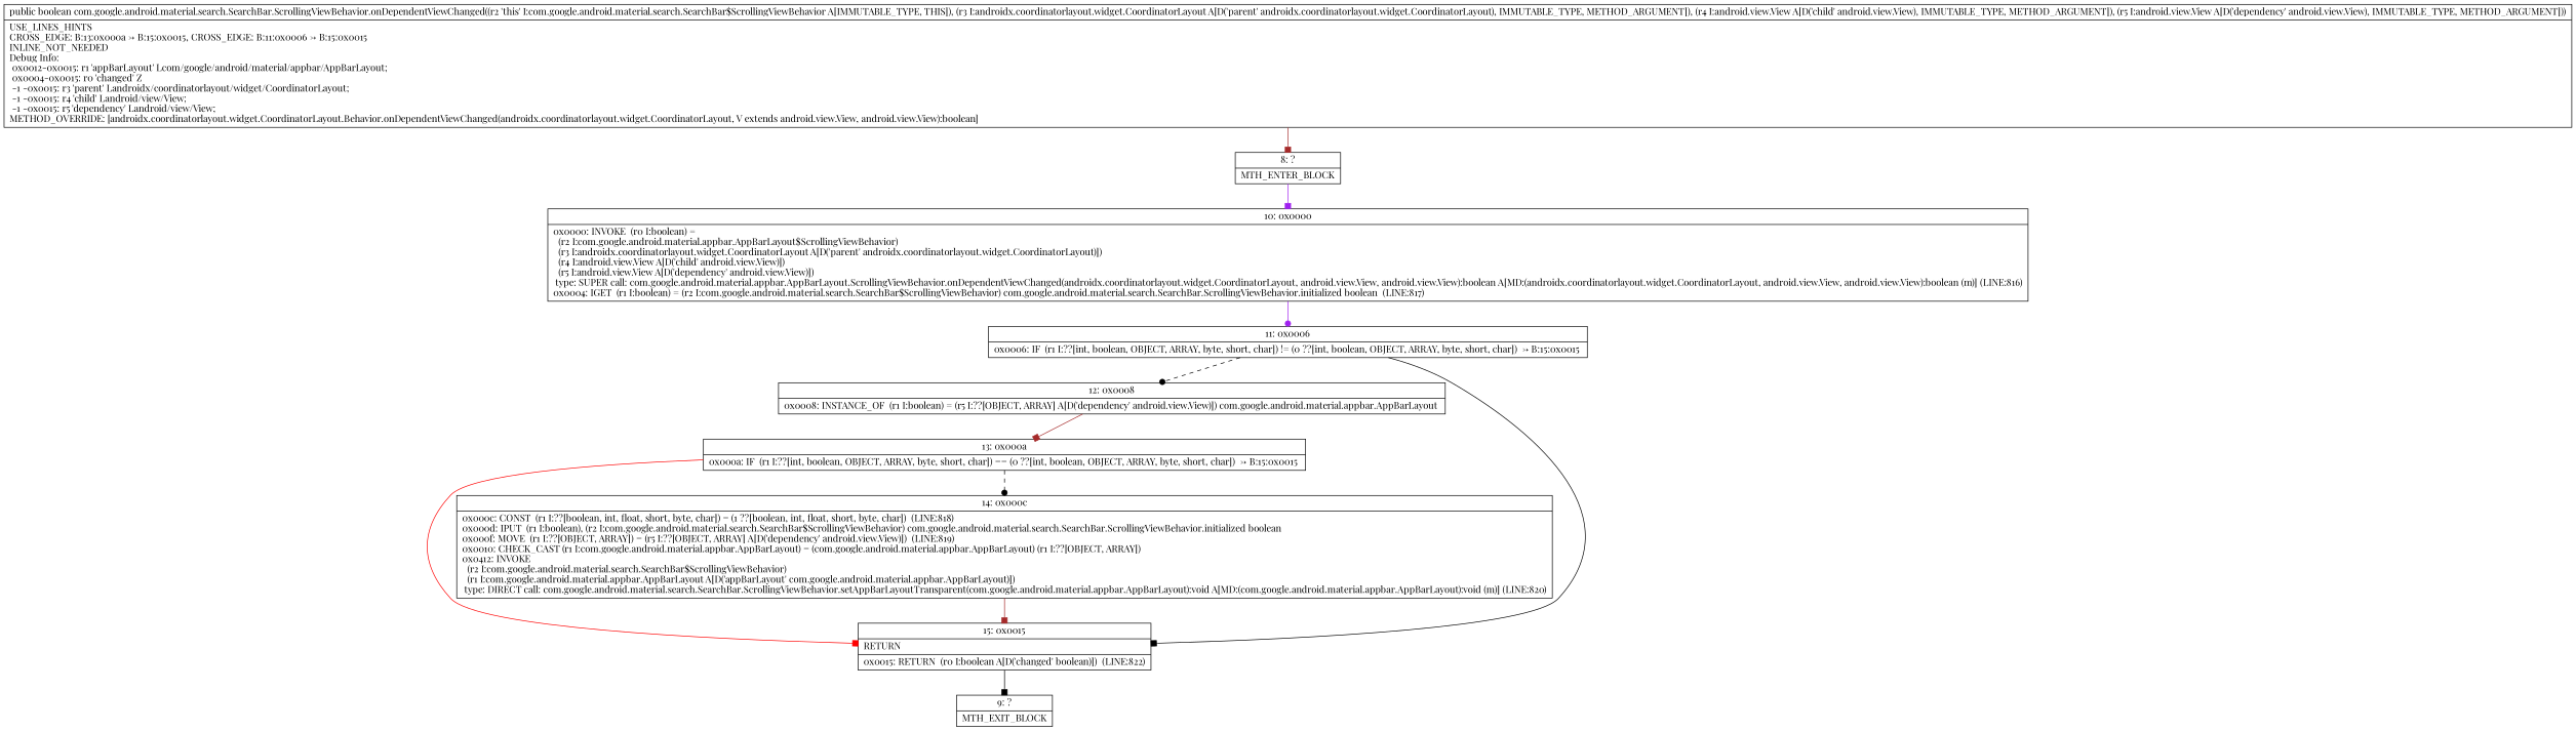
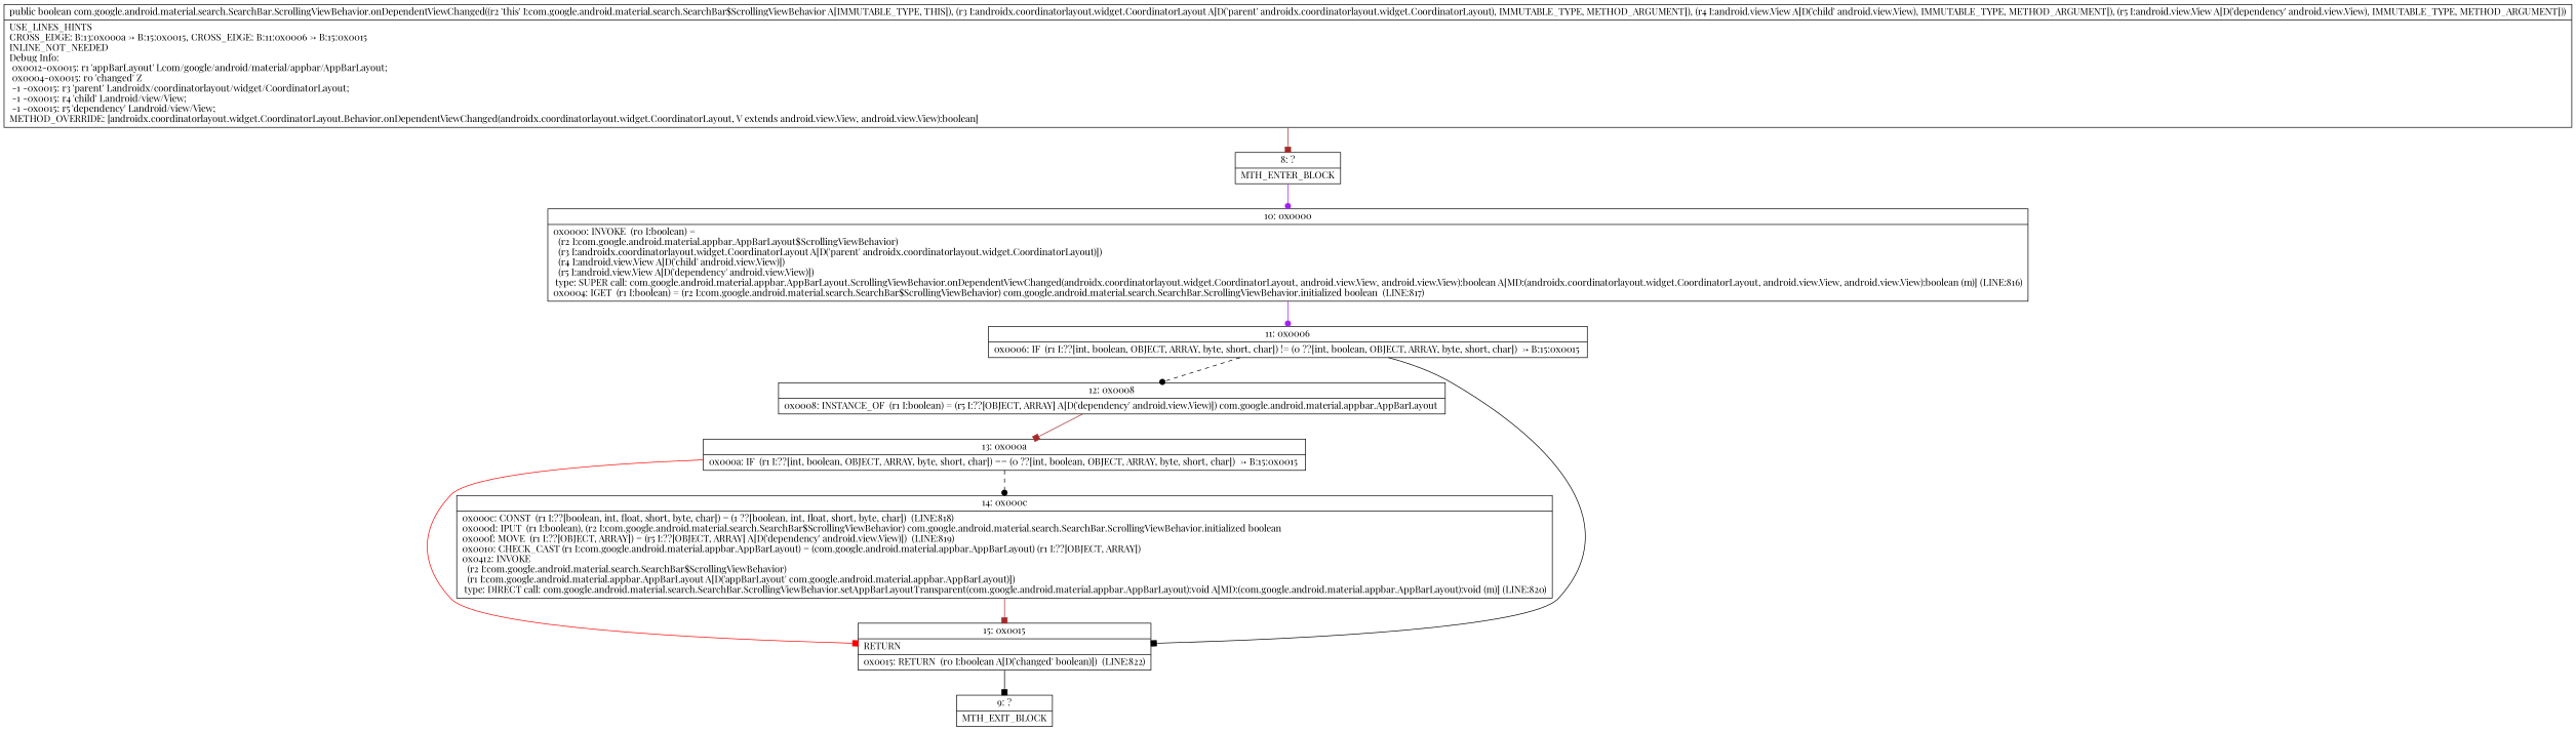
  digraph {
    fontname="Playfair Display"
    node [fontname="Playfair Display" shape=record]
    edge [arrowhead=box color=black fontname="Playfair Display"]
    n1 [label="{8\:\ ?|MTH_ENTER_BLOCK\l}"]
    n2 [label="{10\:\ 0x0000|0x0000: INVOKE  (r0 I:boolean) = \l  (r2 I:com.google.android.material.appbar.AppBarLayout$ScrollingViewBehavior)\l  (r3 I:androidx.coordinatorlayout.widget.CoordinatorLayout A[D('parent' androidx.coordinatorlayout.widget.CoordinatorLayout)])\l  (r4 I:android.view.View A[D('child' android.view.View)])\l  (r5 I:android.view.View A[D('dependency' android.view.View)])\l type: SUPER call: com.google.android.material.appbar.AppBarLayout.ScrollingViewBehavior.onDependentViewChanged(androidx.coordinatorlayout.widget.CoordinatorLayout, android.view.View, android.view.View):boolean A[MD:(androidx.coordinatorlayout.widget.CoordinatorLayout, android.view.View, android.view.View):boolean (m)] (LINE:816)\l0x0004: IGET  (r1 I:boolean) = (r2 I:com.google.android.material.search.SearchBar$ScrollingViewBehavior) com.google.android.material.search.SearchBar.ScrollingViewBehavior.initialized boolean  (LINE:817)\l}"]
    n3 [label="{11\:\ 0x0006|0x0006: IF  (r1 I:??[int, boolean, OBJECT, ARRAY, byte, short, char]) != (0 ??[int, boolean, OBJECT, ARRAY, byte, short, char])  \-\> B:15:0x0015 \l}"]
    n4 [label="{12\:\ 0x0008|0x0008: INSTANCE_OF  (r1 I:boolean) = (r5 I:??[OBJECT, ARRAY] A[D('dependency' android.view.View)]) com.google.android.material.appbar.AppBarLayout \l}"]
    n5 [label="{15\:\ 0x0015|RETURN\l|0x0015: RETURN  (r0 I:boolean A[D('changed' boolean)])  (LINE:822)\l}"]
    n6 [label="{13\:\ 0x000a|0x000a: IF  (r1 I:??[int, boolean, OBJECT, ARRAY, byte, short, char]) == (0 ??[int, boolean, OBJECT, ARRAY, byte, short, char])  \-\> B:15:0x0015 \l}"]
    n7 [label="{9\:\ ?|MTH_EXIT_BLOCK\l}"]
    n8 [label="{14\:\ 0x000c|0x000c: CONST  (r1 I:??[boolean, int, float, short, byte, char]) = (1 ??[boolean, int, float, short, byte, char])  (LINE:818)\l0x000d: IPUT  (r1 I:boolean), (r2 I:com.google.android.material.search.SearchBar$ScrollingViewBehavior) com.google.android.material.search.SearchBar.ScrollingViewBehavior.initialized boolean \l0x000f: MOVE  (r1 I:??[OBJECT, ARRAY]) = (r5 I:??[OBJECT, ARRAY] A[D('dependency' android.view.View)])  (LINE:819)\l0x0010: CHECK_CAST (r1 I:com.google.android.material.appbar.AppBarLayout) = (com.google.android.material.appbar.AppBarLayout) (r1 I:??[OBJECT, ARRAY]) \l0x0412: INVOKE  \l  (r2 I:com.google.android.material.search.SearchBar$ScrollingViewBehavior)\l  (r1 I:com.google.android.material.appbar.AppBarLayout A[D('appBarLayout' com.google.android.material.appbar.AppBarLayout)])\l type: DIRECT call: com.google.android.material.search.SearchBar.ScrollingViewBehavior.setAppBarLayoutTransparent(com.google.android.material.appbar.AppBarLayout):void A[MD:(com.google.android.material.appbar.AppBarLayout):void (m)] (LINE:820)\l}"]
    n9 [label="{public boolean com.google.android.material.search.SearchBar.ScrollingViewBehavior.onDependentViewChanged((r2 'this' I:com.google.android.material.search.SearchBar$ScrollingViewBehavior A[IMMUTABLE_TYPE, THIS]), (r3 I:androidx.coordinatorlayout.widget.CoordinatorLayout A[D('parent' androidx.coordinatorlayout.widget.CoordinatorLayout), IMMUTABLE_TYPE, METHOD_ARGUMENT]), (r4 I:android.view.View A[D('child' android.view.View), IMMUTABLE_TYPE, METHOD_ARGUMENT]), (r5 I:android.view.View A[D('dependency' android.view.View), IMMUTABLE_TYPE, METHOD_ARGUMENT]))  | USE_LINES_HINTS\lCROSS_EDGE: B:13:0x000a \-\> B:15:0x0015, CROSS_EDGE: B:11:0x0006 \-\> B:15:0x0015\lINLINE_NOT_NEEDED\lDebug Info:\l  0x0012\-0x0015: r1 'appBarLayout' Lcom\/google\/android\/material\/appbar\/AppBarLayout;\l  0x0004\-0x0015: r0 'changed' Z\l  \-1 \-0x0015: r3 'parent' Landroidx\/coordinatorlayout\/widget\/CoordinatorLayout;\l  \-1 \-0x0015: r4 'child' Landroid\/view\/View;\l  \-1 \-0x0015: r5 'dependency' Landroid\/view\/View;\lMETHOD_OVERRIDE: [androidx.coordinatorlayout.widget.CoordinatorLayout.Behavior.onDependentViewChanged(androidx.coordinatorlayout.widget.CoordinatorLayout, V extends android.view.View, android.view.View):boolean]\l}"]
-   n1 -> n2 [color=purple]
+   n1 -> n2 [arrowhead=dot color=purple]
    n2 -> n3 [arrowhead=dot color=purple]
    n3 -> n4 [arrowhead=dot style=dashed]
    n3 -> n5
    n4 -> n6 [color=brown]
    n5 -> n7
    n6 -> n5 [color=red]
    n6 -> n8 [arrowhead=dot style=dashed]
    n8 -> n5 [color=brown]
    n9 -> n1 [color=brown]
  }
